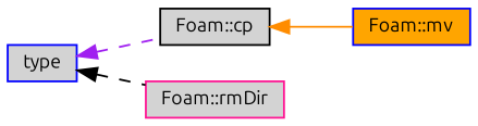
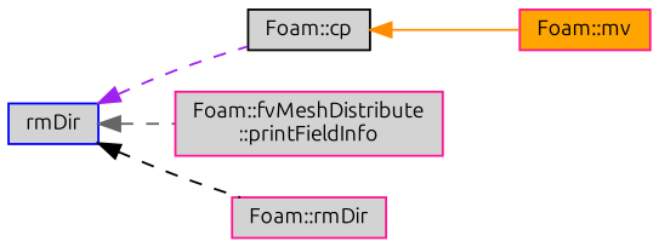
  digraph {
    fontname=Ubuntu
    rankdir=LR
    node [color=blue fillcolor=lightgrey fontname=Ubuntu fontsize=10 shape=record style=filled]
    edge [dir=back fontname=Ubuntu fontsize=10 labelfontname=FreeSans labelfontsize=10 style=dashed]
-   n1 [fontcolor=black height=0.2 label=type width=0.4]
+   n1 [fontcolor=black height=0.2 label=rmDir width=0.4]
    n2 [color=black height=0.2 label="Foam::cp" width=0.4]
+   n3 [color=deeppink height=0.2 label="Foam::fvMeshDistribute\l::printFieldInfo" width=0.4]
    n4 [color=deeppink height=0.2 label="Foam::rmDir" width=0.4]
-   n5 [fillcolor=orange height=0.2 label="Foam::mv" width=0.4]
+   n5 [color=deeppink fillcolor=orange height=0.2 label="Foam::mv" width=0.4]
    n1 -> n2 [color=purple]
+   n1 -> n3 [color=gray40]
    n1 -> n4 [color=black]
    n2 -> n5 [color=darkorange style=solid]
  }
